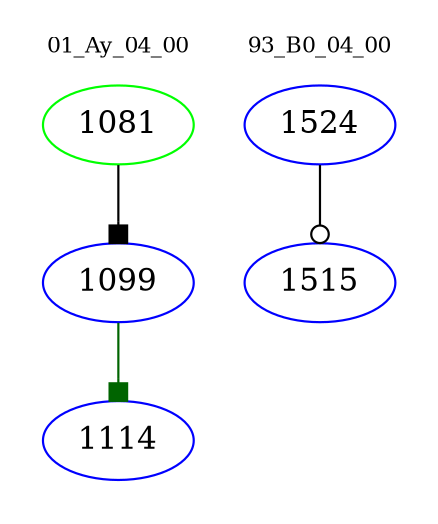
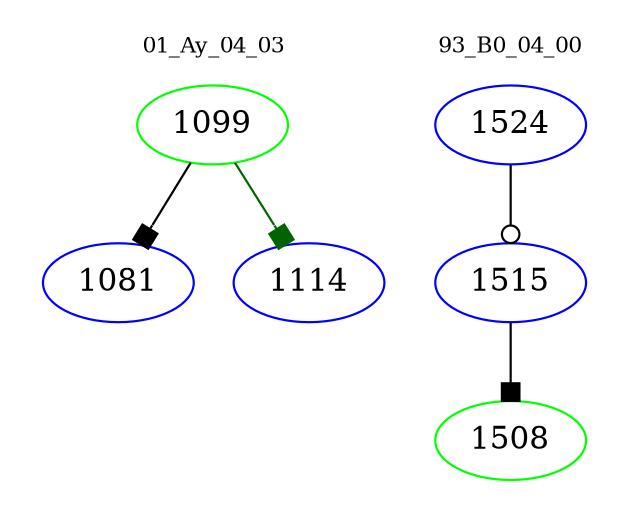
  digraph {
    node [color=blue]
    edge [arrowhead=box color=black]
-   n1 [label=1099]
-   n2 [color=green label=1081]
+   n1 [color=green label=1099]
+   n2 [label=1081]
    n3 [label=1114]
    n4 [label=1515]
+   n5 [color=green label=1508]
    n6 [label=1524]
    subgraph cluster_1 {
      color=white
      fontsize=10
-     label="01_Ay_04_00"
+     label="01_Ay_04_03"
      n1
      n2
      n3
    }
    subgraph cluster_2 {
      color=white
      fontsize=10
      label="93_B0_04_00"
      n4
+     n5
      n6
    }
-   n2 -> n1
+   n1 -> n2
    n1 -> n3 [color=darkgreen]
+   n4 -> n5
    n6 -> n4 [arrowhead=odot]
  }
